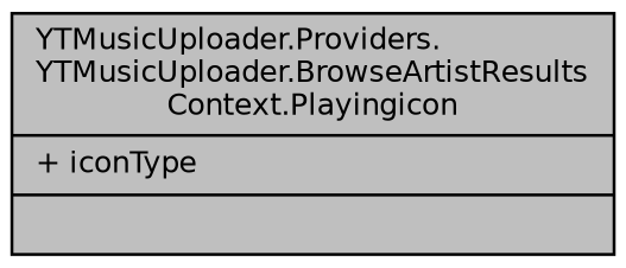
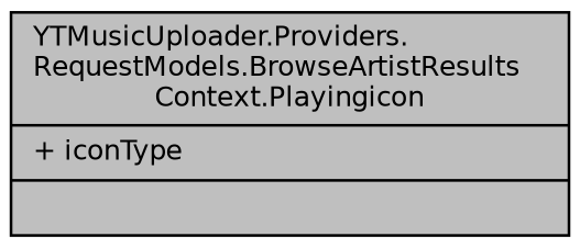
  digraph {
-   n1 [color=black fillcolor=grey75 fontcolor=black fontname=Helvetica fontsize=10 height=0.2 label="{YTMusicUploader.Providers.\lYTMusicUploader.BrowseArtistResults\lContext.Playingicon\n|+ iconType\l|}" shape=record style=filled width=0.4]
+   n1 [color=black fillcolor=grey75 fontcolor=black fontname=Helvetica fontsize=10 height=0.2 label="{YTMusicUploader.Providers.\lRequestModels.BrowseArtistResults\lContext.Playingicon\n|+ iconType\l|}" shape=record style=filled width=0.4]
  }
